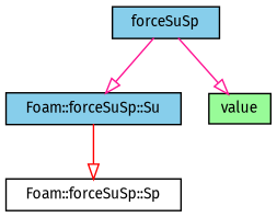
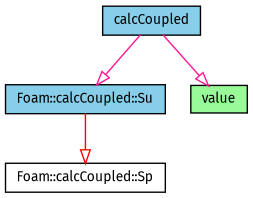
  digraph {
    fontname="Fira Sans"
    rankdir=TB
    node [color=black fillcolor=skyblue fontname="Fira Sans" fontsize=10 shape=record style=filled]
    edge [arrowhead=onormal color=deeppink fontname="Fira Sans" fontsize=10 labelfontname=FreeSans labelfontsize=10 style=solid]
-   n1 [fontcolor=black height=0.2 label=forceSuSp width=0.4]
-   n2 [height=0.2 label="Foam::forceSuSp::Su" width=0.4]
+   n1 [fontcolor=black height=0.2 label=calcCoupled width=0.4]
+   n2 [height=0.2 label="Foam::calcCoupled::Su" width=0.4]
    n3 [fillcolor=palegreen height=0.2 label=value width=0.4]
-   n4 [fillcolor=white height=0.2 label="Foam::forceSuSp::Sp" width=0.4]
+   n4 [fillcolor=white height=0.2 label="Foam::calcCoupled::Sp" width=0.4]
    n1 -> n2
    n1 -> n3
    n2 -> n4 [color=red]
  }
